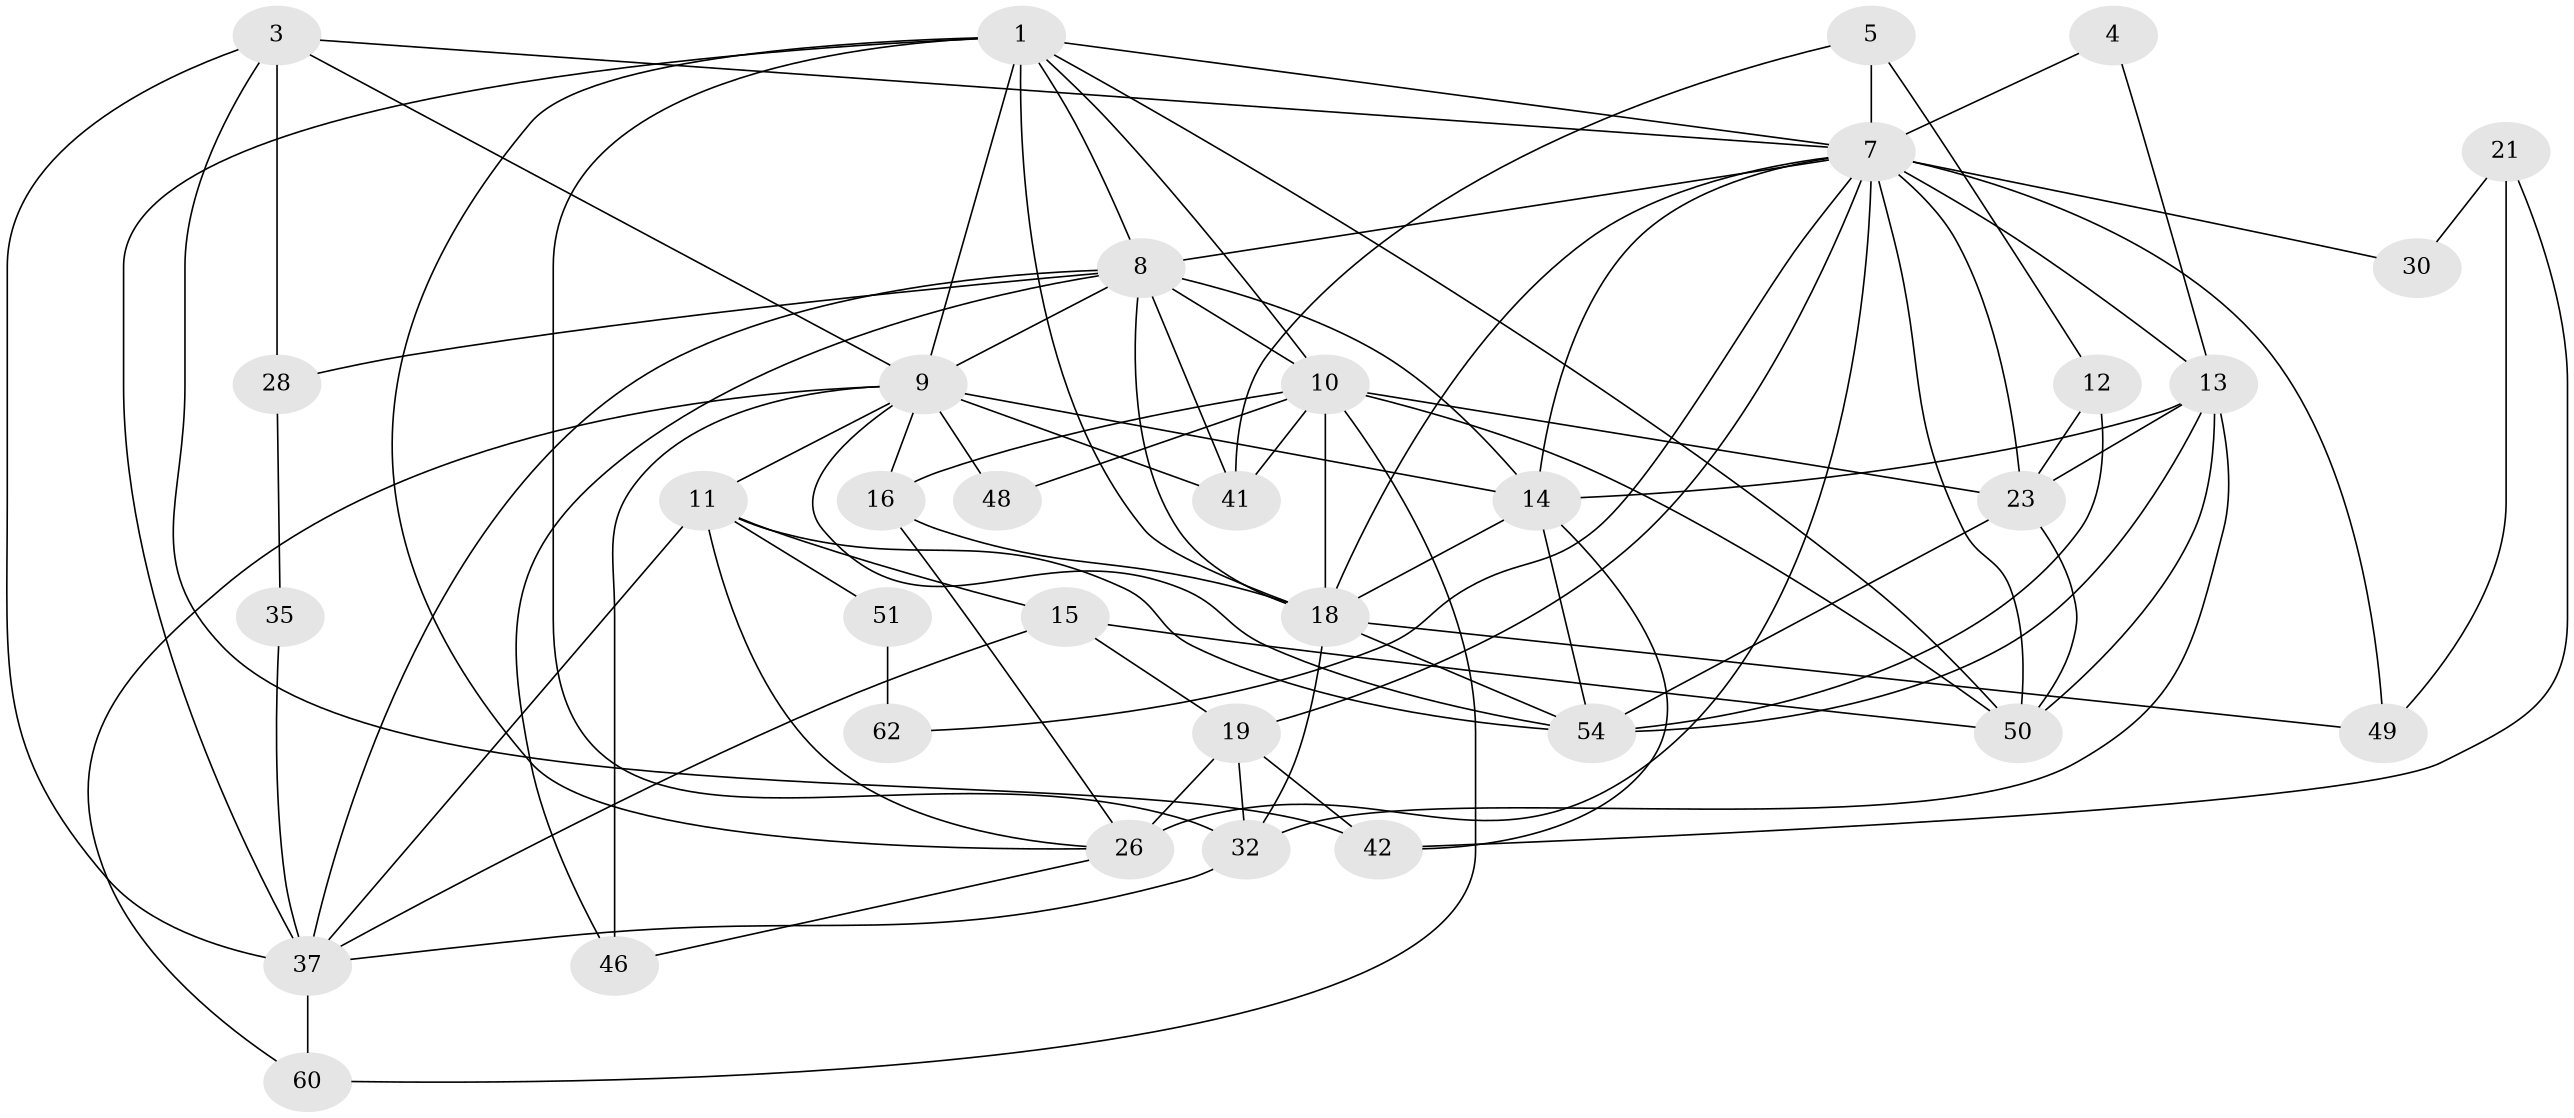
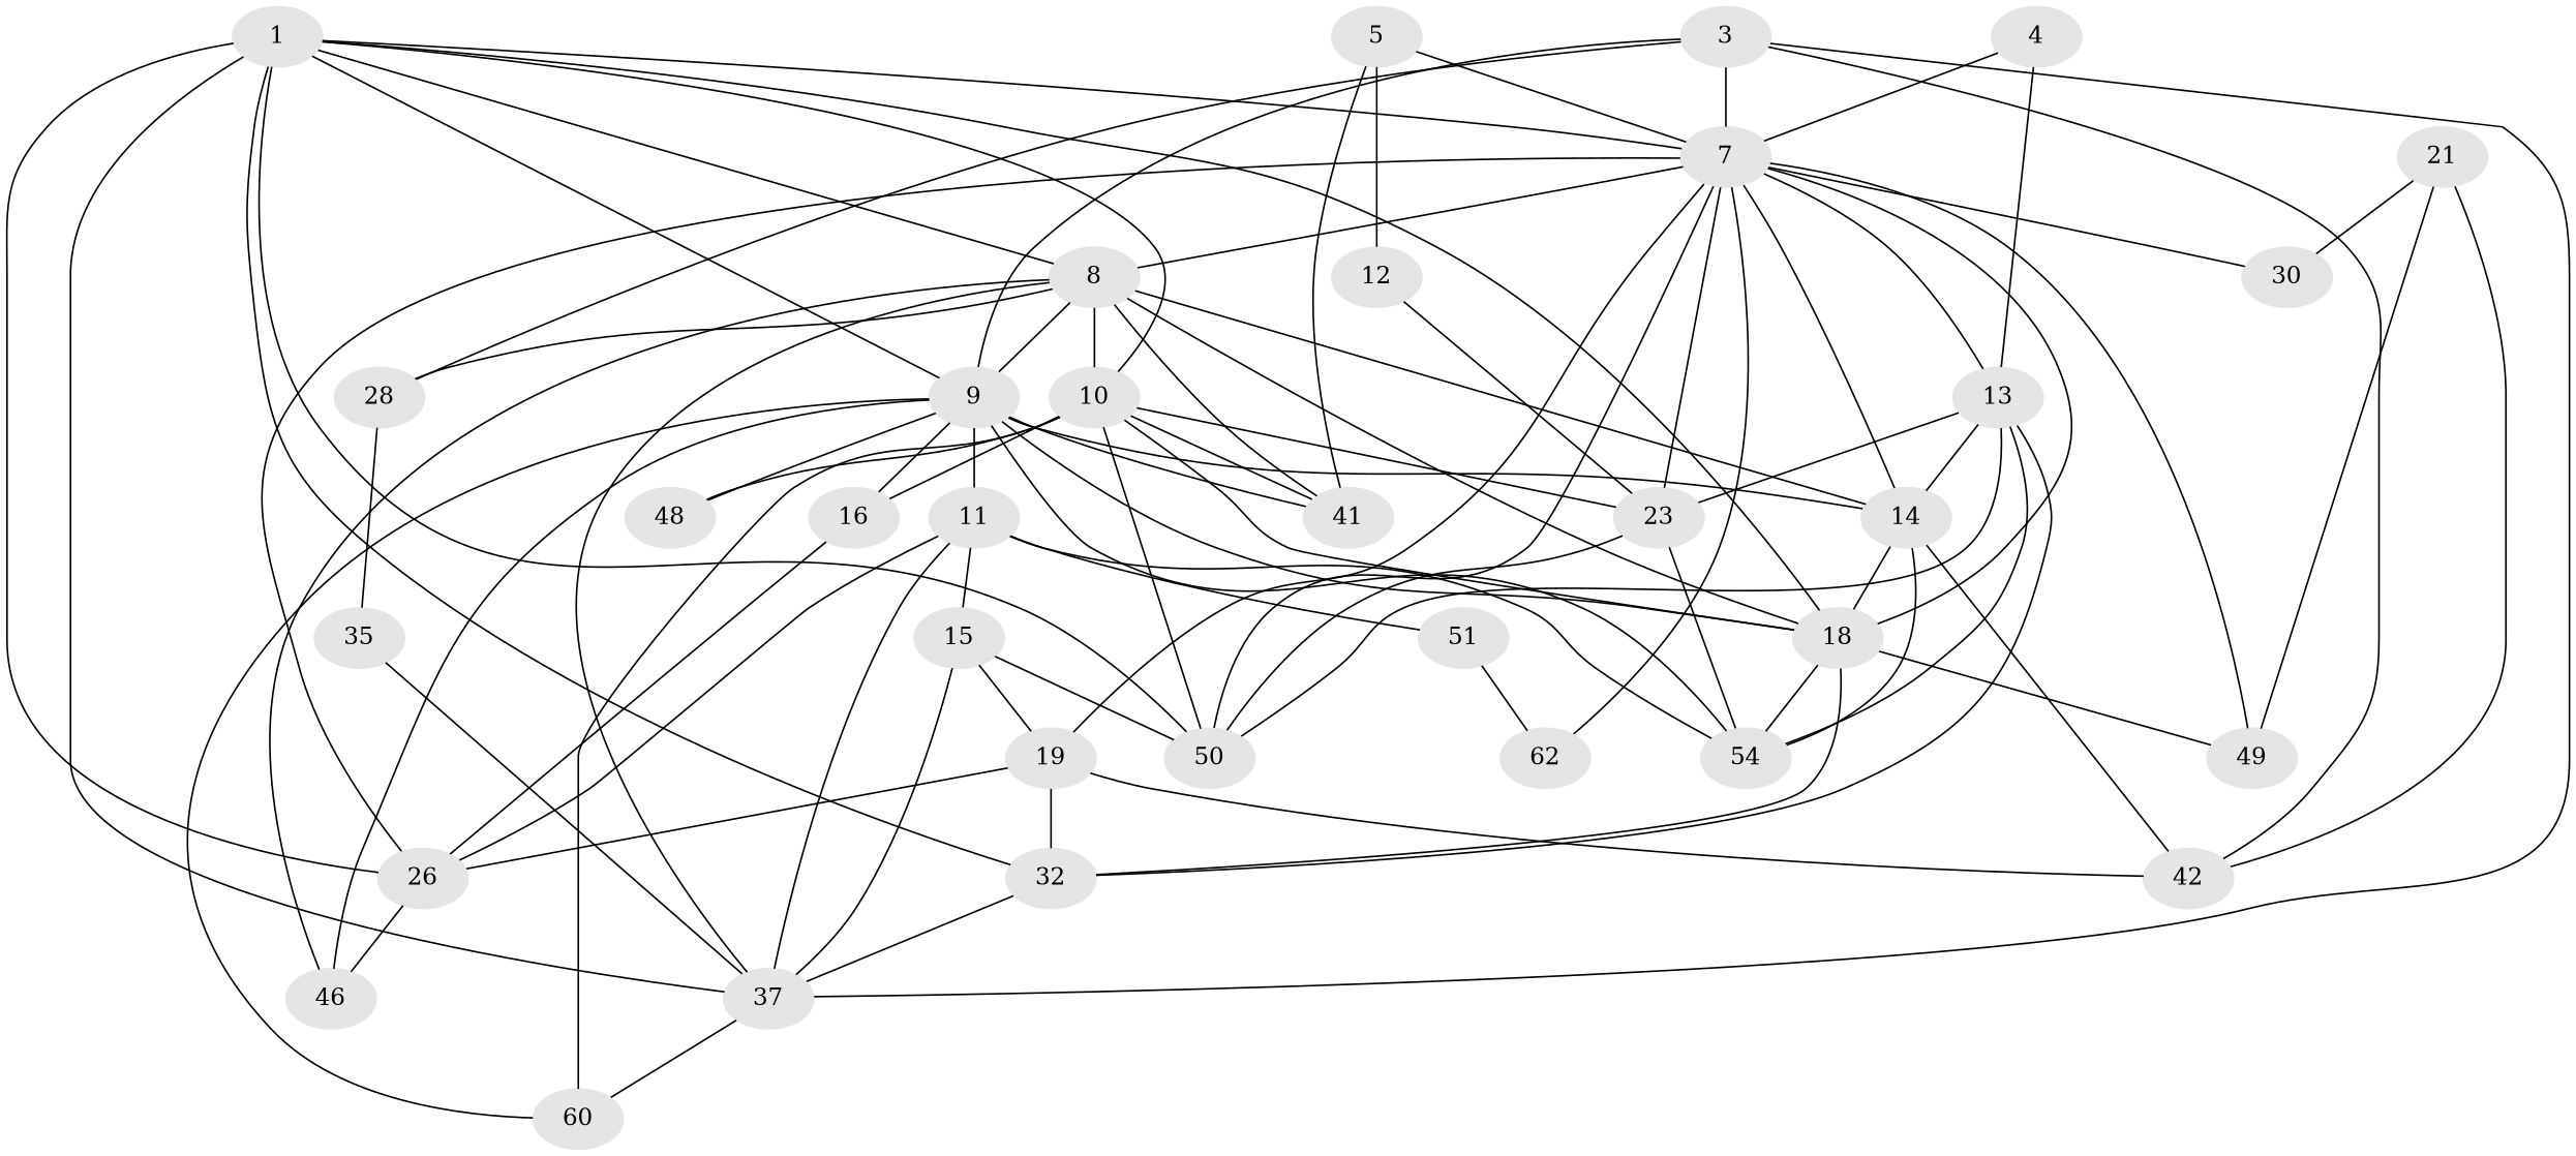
  graph {
    node [color=gray90 style=filled]
    1 [super="+6+2"]
    7 [super="+34+24"]
    9 [super="+20"]
    10 [super="+22"]
    18 [super="+59"]
    26 [super="+39+36"]
    32 [super="+47"]
    37 [super="+67"]
    50 [super="+58"]
    8 [super="+64+45"]
    13 [super="+53"]
    14 [super="+29+65+44"]
    19 [super="+43"]
    23 [super="+38"]
    30
    49 [super="+63"]
    62
    16 [super="+57"]
    41
    46
    11 [super="+56"]
    48
    54 [super="+61+55"]
    60
    3 [super="+66"]
    28
    42
    35
    4
    5
    12
    15
    51
    21
    1 -- 7
    1 -- 9 [weight=2]
    1 -- 10
    1 -- 18
    1 -- 26
    1 -- 32
    1 -- 37
    1 -- 50
    1 -- 8
    7 -- 18
    7 -- 26 [weight=4]
    7 -- 50
    7 -- 8
    7 -- 13
    7 -- 14 [weight=2]
    7 -- 19
    7 -- 23
    7 -- 30 [weight=2]
    7 -- 49 [weight=2]
    7 -- 62
    9 -- 14
    9 -- 16
    9 -- 41
    9 -- 46
    9 -- 11
    9 -- 48
    9 -- 54
    9 -- 60
    10 -- 18
    10 -- 50
    10 -- 23
    10 -- 16
    10 -- 41 [weight=2]
    10 -- 48
    10 -- 60
    18 -- 32
    18 -- 49
    18 -- 54 [weight=2]
    26 -- 46
    32 -- 37
    37 -- 60
    8 -- 9
    8 -- 10
    8 -- 18
    8 -- 37
    8 -- 14
    8 -- 41
    8 -- 46
    8 -- 28
    13 -- 32
    13 -- 50
    13 -- 14
    13 -- 23
    13 -- 54
    14 -- 18
    14 -- 54
    14 -- 42
    19 -- 26
    19 -- 32
    19 -- 42
    23 -- 50
    23 -- 54
-   16 -- 18
+   9 -- 18
    16 -- 26
    11 -- 26
    11 -- 37
    11 -- 54
    11 -- 15
    11 -- 51 [weight=2]
    3 -- 7
    3 -- 9
    3 -- 37
    3 -- 28
    3 -- 42
    28 -- 35
    35 -- 37
    4 -- 7
    4 -- 13
    5 -- 7
    5 -- 41
    5 -- 12
    12 -- 23
-   12 -- 54
    15 -- 37
    15 -- 50
    15 -- 19
    51 -- 62
    21 -- 30
    21 -- 49
    21 -- 42
  }
